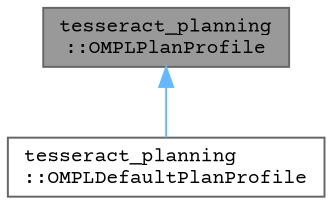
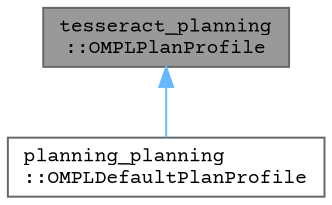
  digraph {
    fontname="Courier Prime"
    node [color=gray40 fontname="Courier Prime" fontsize=10 shape=box style=filled]
    n1 [fillcolor=grey60 fontcolor=black height=0.2 label="tesseract_planning\l::OMPLPlanProfile" width=0.4]
-   n2 [fillcolor=white height=0.2 label="tesseract_planning\l::OMPLDefaultPlanProfile" width=0.4]
+   n2 [fillcolor=white height=0.2 label="planning_planning\l::OMPLDefaultPlanProfile" width=0.4]
    n1 -> n2 [color=steelblue1 dir=back fontname="Courier Prime" fontsize=10 labelfontname=Helvetica labelfontsize=10 style=solid]
  }
